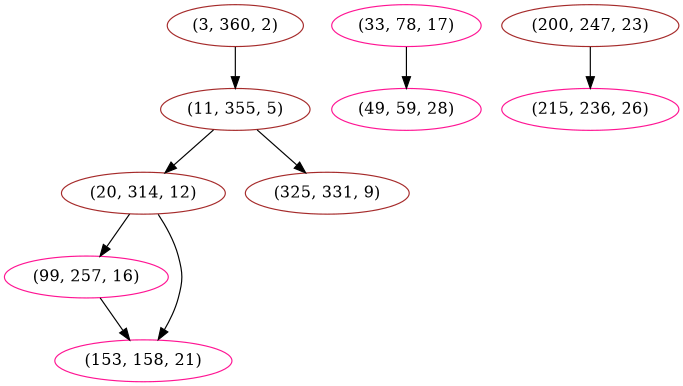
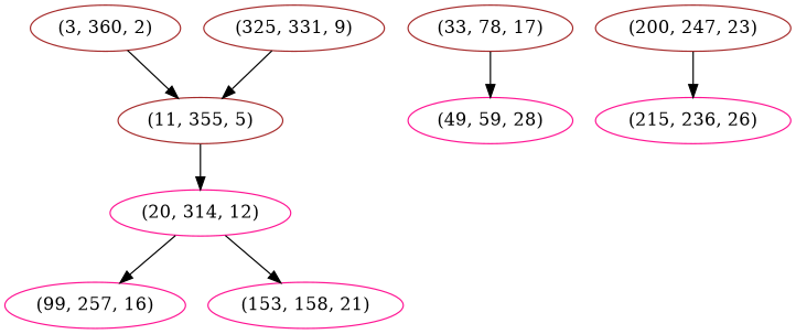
  digraph {
    node [color=brown]
    "(3, 360, 2)"
    "(11, 355, 5)"
-   "(20, 314, 12)"
+   "(20, 314, 12)" [color=deeppink]
    "(325, 331, 9)"
    "(99, 257, 16)" [color=deeppink]
    "(153, 158, 21)" [color=deeppink]
-   "(33, 78, 17)" [color=deeppink]
+   "(33, 78, 17)"
    n8 [color=deeppink label="(49, 59, 28)"]
    "(215, 236, 26)" [color=deeppink]
    "(200, 247, 23)"
    "(3, 360, 2)" -> "(11, 355, 5)"
    "(11, 355, 5)" -> "(20, 314, 12)"
-   "(11, 355, 5)" -> "(325, 331, 9)"
+   "(325, 331, 9)" -> "(11, 355, 5)"
    "(20, 314, 12)" -> "(99, 257, 16)"
    "(20, 314, 12)" -> "(153, 158, 21)"
-   "(99, 257, 16)" -> "(153, 158, 21)"
    "(33, 78, 17)" -> n8
    "(200, 247, 23)" -> "(215, 236, 26)"
  }
